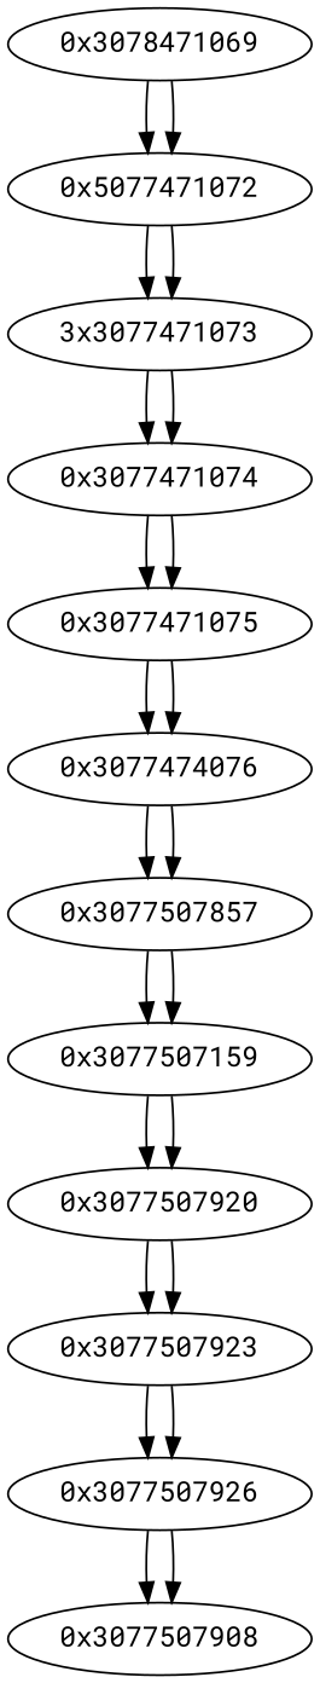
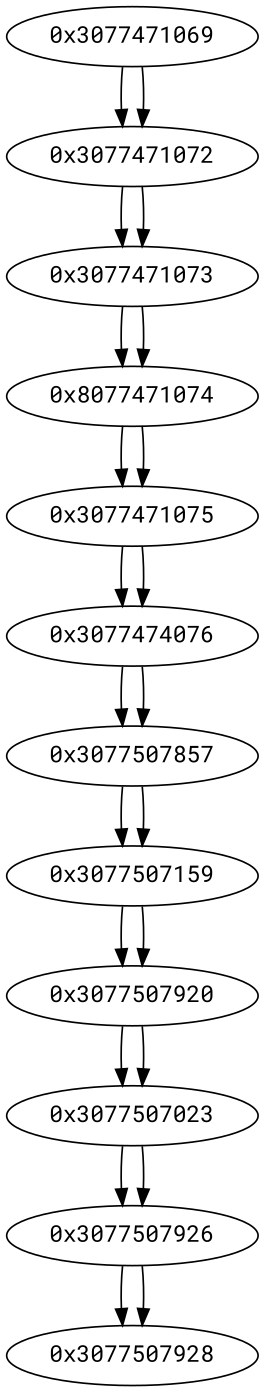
  digraph {
    fontname="Roboto Mono"
    node [fontname="Roboto Mono"]
    edge [fontname="Roboto Mono"]
-   n1 [label="0x3078471069"]
-   n2 [label="0x5077471072"]
-   n3 [label="3x3077471073"]
-   n4 [label="0x3077471074"]
+   n1 [label="0x3077471069"]
+   n2 [label="0x3077471072"]
+   n3 [label="0x3077471073"]
+   n4 [label="0x8077471074"]
    n5 [label="0x3077471075"]
    n6 [label="0x3077474076"]
    n7 [label="0x3077507857"]
    n8 [label="0x3077507159"]
    n9 [label="0x3077507920"]
-   n10 [label="0x3077507923"]
+   n10 [label="0x3077507023"]
    n11 [label="0x3077507926"]
-   n12 [label="0x3077507908"]
+   n12 [label="0x3077507928"]
    n1 -> n2
    n1 -> n2
    n2 -> n3
    n2 -> n3
    n3 -> n4
    n3 -> n4
    n4 -> n5
    n4 -> n5
    n5 -> n6
    n5 -> n6
    n6 -> n7
    n6 -> n7
    n7 -> n8
    n7 -> n8
    n8 -> n9
    n8 -> n9
    n9 -> n10
    n9 -> n10
    n10 -> n11
    n10 -> n11
    n11 -> n12
    n11 -> n12
  }
